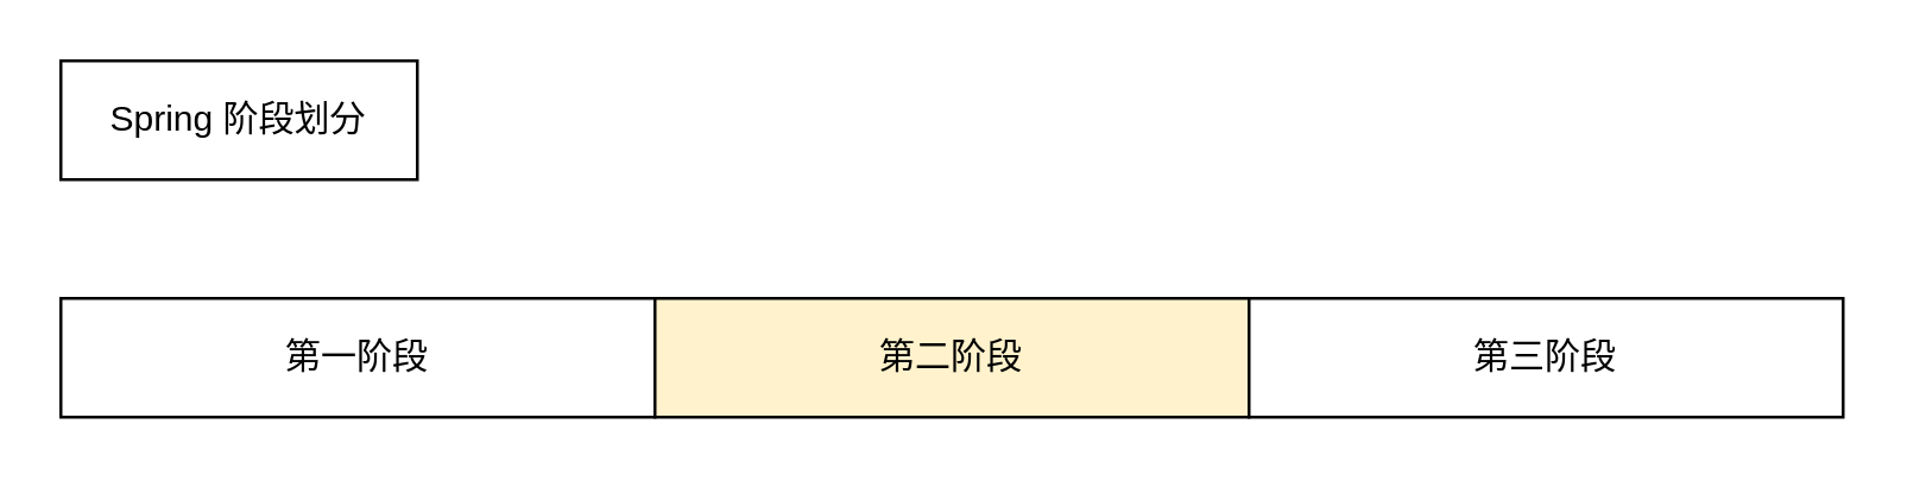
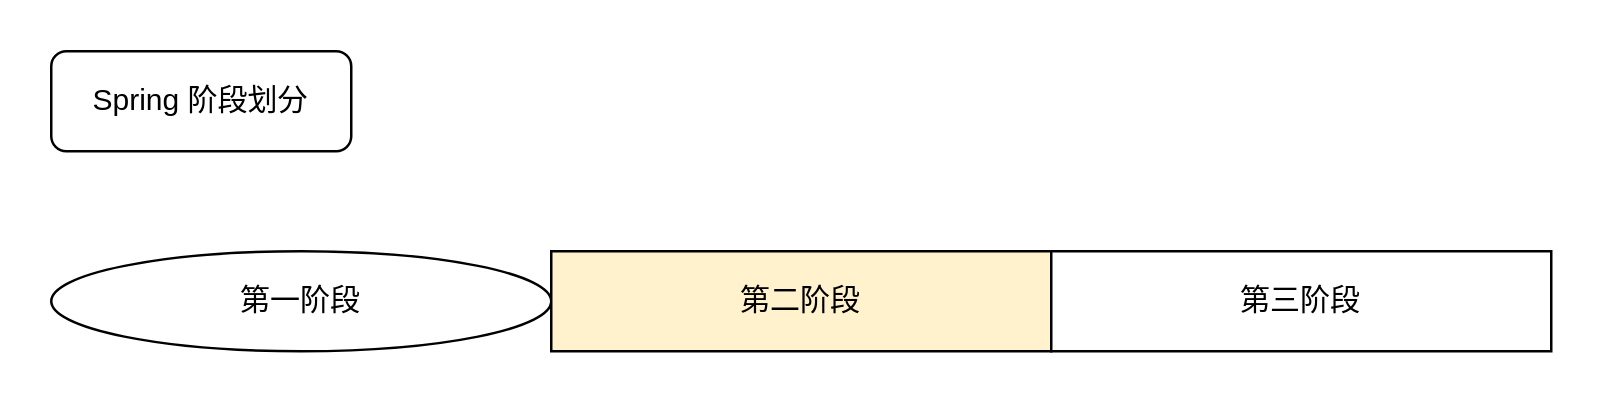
  <mxCell id="0" />
  <mxCell id="1" parent="0" />
- <mxCell id="2" value="Spring 阶段划分" style="whiteSpace=wrap;html=1;rounded=0;" vertex="1" parent="1"><mxGeometry x="20" y="20" width="120" height="40" as="geometry" /></mxCell>
- <mxCell id="3" value="第一阶段" style="rounded=0;whiteSpace=wrap;html=1;" vertex="1" parent="1"><mxGeometry x="20" y="100" width="200" height="40" as="geometry" /></mxCell>
+ <mxCell id="2" value="Spring 阶段划分" style="rounded=1;whiteSpace=wrap;html=1;" vertex="1" parent="1"><mxGeometry x="20" y="20" width="120" height="40" as="geometry" /></mxCell>
+ <mxCell id="3" value="第一阶段" style="ellipse;whiteSpace=wrap;html=1;" vertex="1" parent="1"><mxGeometry x="20" y="100" width="200" height="40" as="geometry" /></mxCell>
  <mxCell id="4" value="第二阶段" style="rounded=0;whiteSpace=wrap;html=1;fillColor=#fff2cc;" vertex="1" parent="1"><mxGeometry x="220" y="100" width="200" height="40" as="geometry" /></mxCell>
  <mxCell id="5" value="第三阶段" style="rounded=0;whiteSpace=wrap;html=1;" vertex="1" parent="1"><mxGeometry x="420" y="100" width="200" height="40" as="geometry" /></mxCell>
